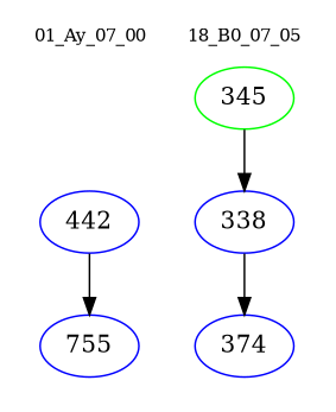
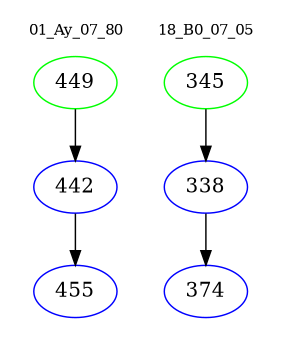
  digraph {
    node [color=blue]
    edge [color=black]
+   n1 [color=green label=449]
    n2 [label=442]
-   n3 [label=755]
+   n3 [label=455]
    n4 [color=green label=345]
    n5 [label=338]
    n6 [label=374]
    subgraph cluster_1 {
      color=white
      fontsize=10
-     label="01_Ay_07_00"
+     label="01_Ay_07_80"
+     n1
      n2
      n3
    }
    subgraph cluster_2 {
      color=white
      fontsize=10
      label="18_B0_07_05"
      n4
      n5
      n6
    }
+   n1 -> n2
    n2 -> n3
    n4 -> n5
    n5 -> n6
  }
